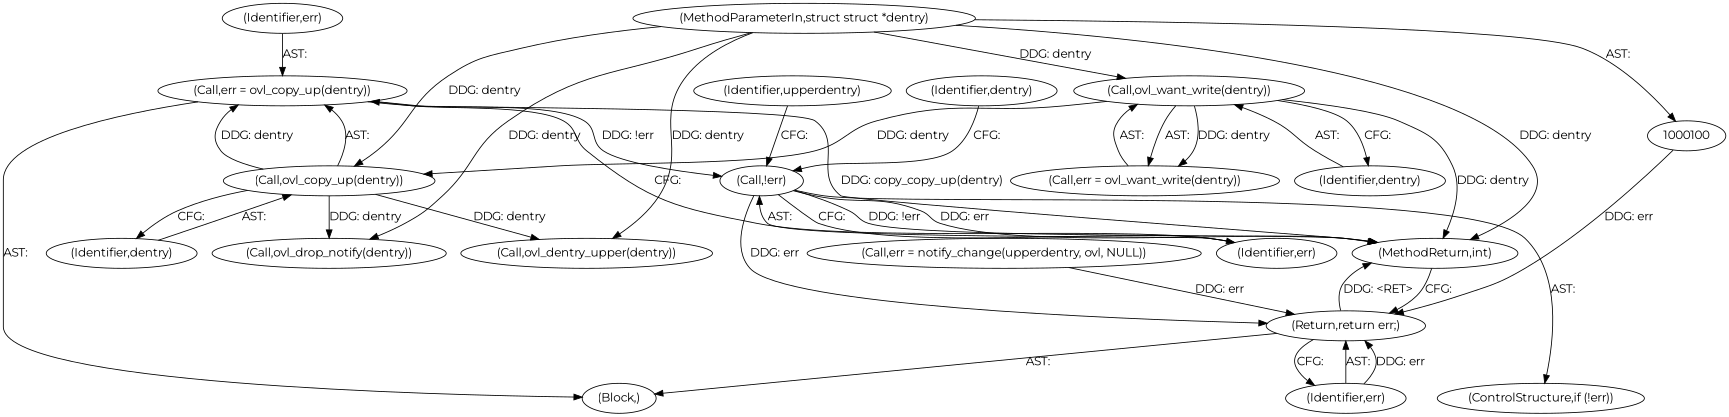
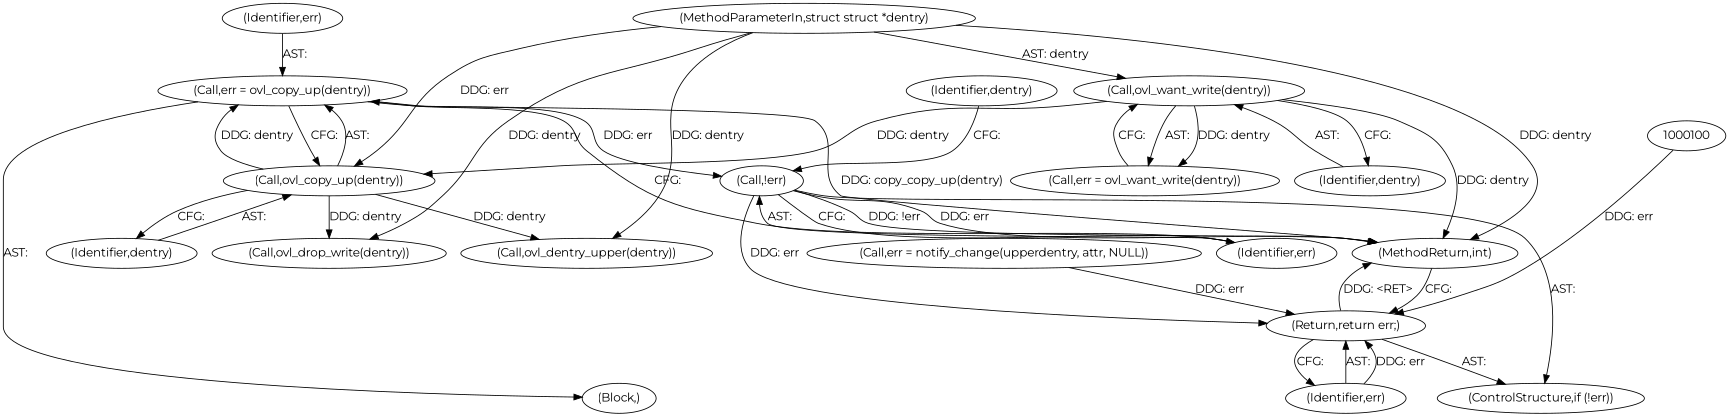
  digraph {
    fontname=Montserrat
    node [fontname=Montserrat]
    edge [fontname=Montserrat]
    n1 [label="(Call,err = ovl_copy_up(dentry))"]
    n2 [label="(Call,ovl_copy_up(dentry))"]
    n3 [label="(Call,!err)"]
    n4 [label="(MethodReturn,int)"]
    n5 [label="(Block,)"]
    n6 [label="(Identifier,dentry)"]
-   n7 [label="(Call,ovl_drop_notify(dentry))"]
+   n7 [label="(Call,ovl_drop_write(dentry))"]
    n8 [label="(Call,ovl_dentry_upper(dentry))"]
    n9 [label="(Return,return err;)"]
    n10 [label="(ControlStructure,if (!err))"]
    n11 [label="(Identifier,err)"]
    n12 [label="(Call,ovl_want_write(dentry))"]
    n13 [label="(Identifier,dentry)"]
    n14 [label="(Call,err = ovl_want_write(dentry))"]
    n15 [label="(MethodParameterIn,struct struct *dentry)"]
    1000100
    n17 [label="(Identifier,err)"]
-   n18 [label="(Identifier,upperdentry)"]
    n19 [label="(Identifier,err)"]
    n20 [label="(Identifier,dentry)"]
-   n21 [label="(Call,err = notify_change(upperdentry, ovl, NULL))"]
-   n1 -> n3 [label="DDG: !err"]
+   n21 [label="(Call,err = notify_change(upperdentry, attr, NULL))"]
+   n1 -> n2 [label="CFG: "]
+   n1 -> n3 [label="DDG: err"]
    n1 -> n4 [label="DDG: copy_copy_up(dentry)"]
    n1 -> n5 [label="AST: "]
    n2 -> n1 [label="AST: "]
    n2 -> n1 [label="DDG: dentry"]
    n2 -> n6 [label="CFG: "]
    n2 -> n7 [label="DDG: dentry"]
    n2 -> n8 [label="DDG: dentry"]
    n3 -> n4 [label="DDG: !err"]
    n3 -> n4 [label="DDG: err"]
    n3 -> n9 [label="DDG: err"]
    n3 -> n10 [label="AST: "]
    n3 -> n11 [label="CFG: "]
    n4 -> n9 [label="CFG: "]
    n6 -> n2 [label="AST: "]
    n9 -> n4 [label="DDG: <RET>"]
-   n9 -> n5 [label="AST: "]
+   n9 -> n10 [label="AST: "]
    n9 -> n17 [label="CFG: "]
    n11 -> n1 [label="CFG: "]
    n11 -> n3 [label="AST: "]
    n12 -> n2 [label="DDG: dentry"]
    n12 -> n4 [label="DDG: dentry"]
    n12 -> n13 [label="CFG: "]
    n12 -> n14 [label="AST: "]
    n12 -> n14 [label="DDG: dentry"]
    n13 -> n12 [label="AST: "]
-   n14 -> n12 [label="AST: "]
-   n15 -> n2 [label="DDG: dentry"]
+   n14 -> n12 [label="CFG: "]
+   n15 -> n2 [label="DDG: err"]
    n15 -> n4 [label="DDG: dentry"]
    n15 -> n7 [label="DDG: dentry"]
    n15 -> n8 [label="DDG: dentry"]
-   n15 -> n12 [label="DDG: dentry"]
-   n15 -> 1000100 [label="AST: "]
+   n15 -> n12 [label="AST: dentry"]
    1000100 -> n9 [label="DDG: err"]
    n17 -> n9 [label="AST: "]
    n17 -> n9 [label="DDG: err"]
-   n18 -> n3 [label="CFG: "]
    n19 -> n1 [label="AST: "]
    n20 -> n3 [label="CFG: "]
    n21 -> n9 [label="DDG: err"]
  }
